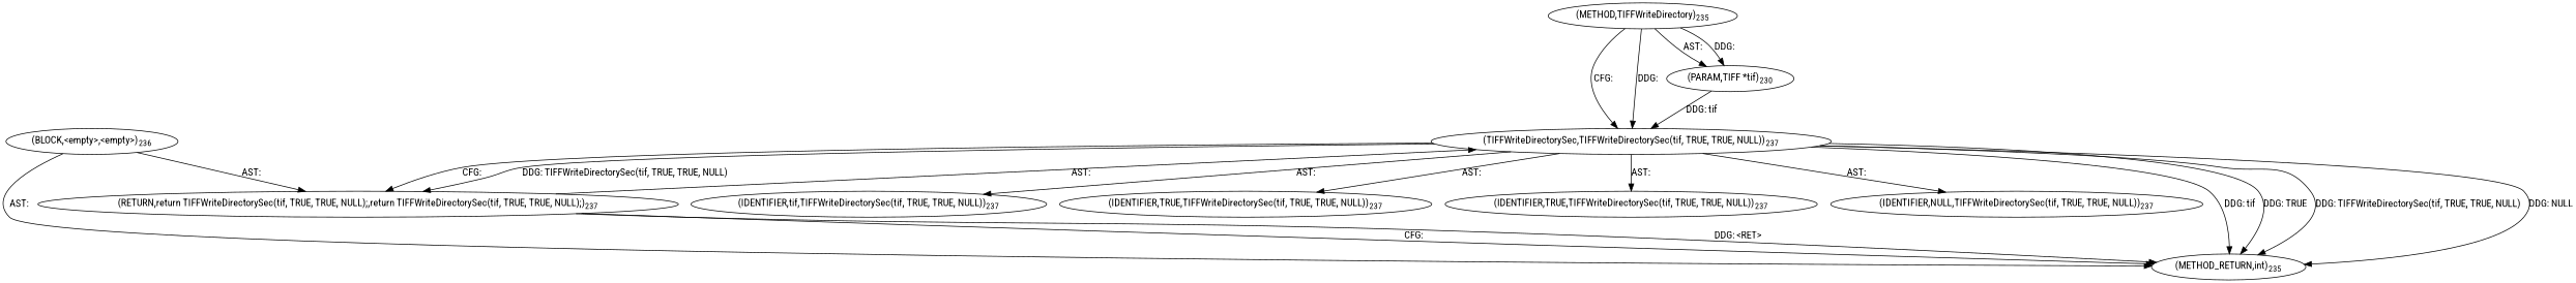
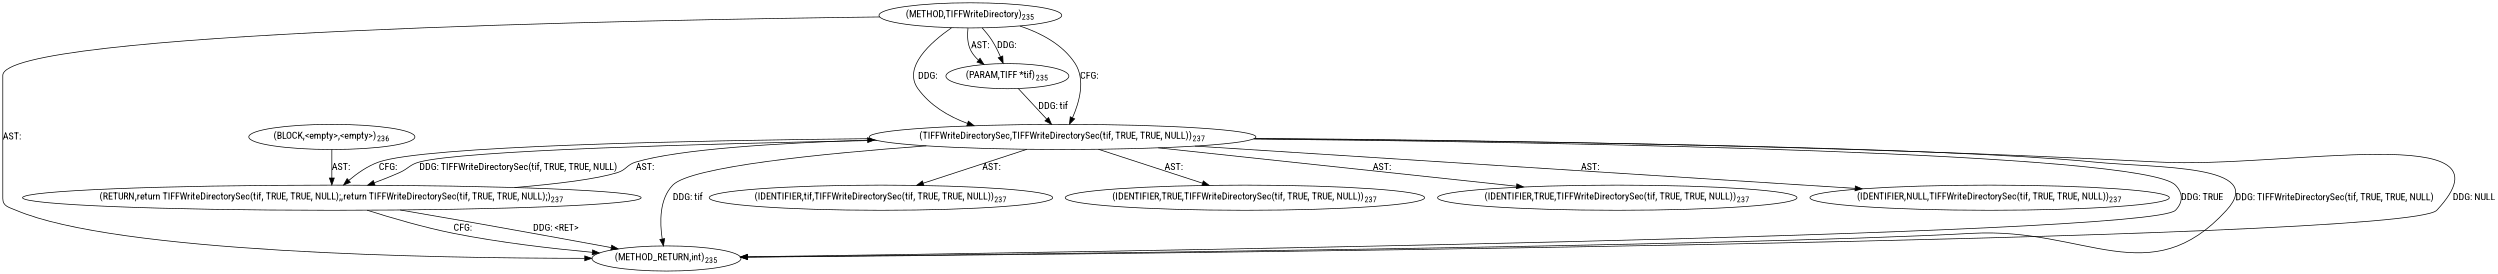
  digraph {
    fontname="Roboto Condensed"
    node [fontname="Roboto Condensed"]
    edge [fontname="Roboto Condensed"]
    n1 [label=<(METHOD,TIFFWriteDirectory)<SUB>235</SUB>>]
-   n2 [label=<(PARAM,TIFF *tif)<SUB>230</SUB>>]
+   n2 [label=<(PARAM,TIFF *tif)<SUB>235</SUB>>]
    n3 [label=<(TIFFWriteDirectorySec,TIFFWriteDirectorySec(tif, TRUE, TRUE, NULL))<SUB>237</SUB>>]
    n4 [label=<(METHOD_RETURN,int)<SUB>235</SUB>>]
    n5 [label=<(BLOCK,&lt;empty&gt;,&lt;empty&gt;)<SUB>236</SUB>>]
    n6 [label=<(RETURN,return TIFFWriteDirectorySec(tif, TRUE, TRUE, NULL);,return TIFFWriteDirectorySec(tif, TRUE, TRUE, NULL);)<SUB>237</SUB>>]
    n7 [label=<(IDENTIFIER,tif,TIFFWriteDirectorySec(tif, TRUE, TRUE, NULL))<SUB>237</SUB>>]
    n8 [label=<(IDENTIFIER,TRUE,TIFFWriteDirectorySec(tif, TRUE, TRUE, NULL))<SUB>237</SUB>>]
    n9 [label=<(IDENTIFIER,TRUE,TIFFWriteDirectorySec(tif, TRUE, TRUE, NULL))<SUB>237</SUB>>]
    n10 [label=<(IDENTIFIER,NULL,TIFFWriteDirectorySec(tif, TRUE, TRUE, NULL))<SUB>237</SUB>>]
    n1 -> n2 [label="AST: "]
    n1 -> n2 [label="DDG: "]
    n1 -> n3 [label="CFG: "]
    n1 -> n3 [label="DDG: "]
-   n5 -> n4 [label="AST: "]
+   n1 -> n4 [label="AST: "]
    n2 -> n3 [label="DDG: tif"]
    n3 -> n4 [label="DDG: tif"]
    n3 -> n4 [label="DDG: TRUE"]
    n3 -> n4 [label="DDG: TIFFWriteDirectorySec(tif, TRUE, TRUE, NULL)"]
    n3 -> n4 [label="DDG: NULL"]
    n3 -> n6 [label="CFG: "]
    n3 -> n6 [label="DDG: TIFFWriteDirectorySec(tif, TRUE, TRUE, NULL)"]
    n3 -> n7 [label="AST: "]
    n3 -> n8 [label="AST: "]
    n3 -> n9 [label="AST: "]
    n3 -> n10 [label="AST: "]
    n5 -> n6 [label="AST: "]
    n6 -> n3 [label="AST: "]
    n6 -> n4 [label="CFG: "]
    n6 -> n4 [label="DDG: &lt;RET&gt;"]
  }
